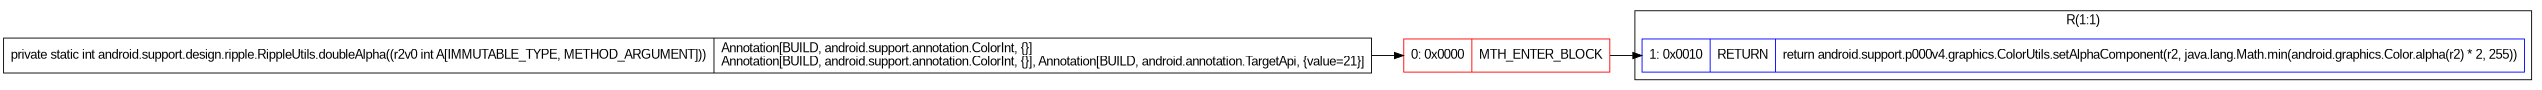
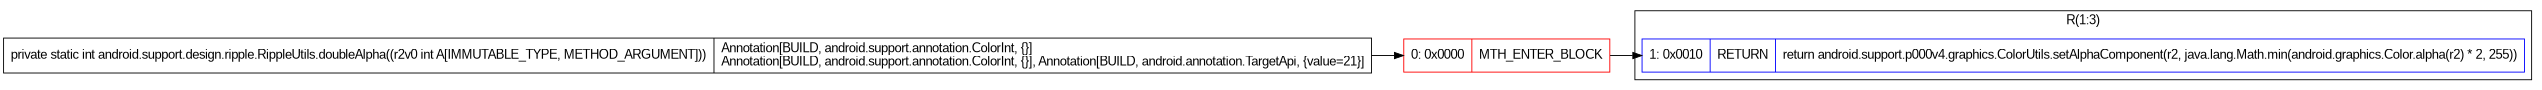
  digraph {
    rankdir=LR
    fontname="Liberation Sans"
    node [shape=record fontname="Liberation Sans"]
    edge [fontname="Liberation Sans"]
    n1 [color=blue label="{1\:\ 0x0010|RETURN\l|return android.support.p000v4.graphics.ColorUtils.setAlphaComponent(r2, java.lang.Math.min(android.graphics.Color.alpha(r2) * 2, 255))\l}"]
    n2 [color=red label="{0\:\ 0x0000|MTH_ENTER_BLOCK\l}"]
    n3 [label="{private static int android.support.design.ripple.RippleUtils.doubleAlpha((r2v0 int A[IMMUTABLE_TYPE, METHOD_ARGUMENT]))  | Annotation[BUILD, android.support.annotation.ColorInt, \{\}]\lAnnotation[BUILD, android.support.annotation.ColorInt, \{\}], Annotation[BUILD, android.annotation.TargetApi, \{value=21\}]\l}"]
    subgraph cluster_1 {
-     label="R(1:1)"
+     label="R(1:3)"
      n1
    }
    n2 -> n1
    n3 -> n2
  }
